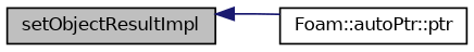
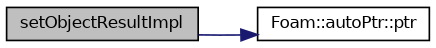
  digraph {
    rankdir=LR
    node [color=black fontname=Helvetica fontsize=10 shape=record]
    n1 [fillcolor=grey75 fontcolor=black height=0.2 label=setObjectResultImpl style=filled width=0.4]
    n2 [height=0.2 label="Foam::autoPtr::ptr" width=0.4]
-   n2 -> n1 [color=midnightblue fontname=Helvetica fontsize=10 labelfontname=Helvetica labelfontsize=10 style=solid]
+   n1 -> n2 [color=midnightblue fontname=Helvetica fontsize=10 labelfontname=Helvetica labelfontsize=10 style=solid]
  }
